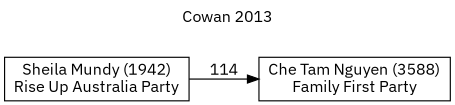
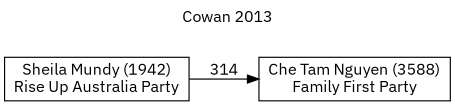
  digraph {
    label="Cowan 2013"
    labelloc=t
    mclimit=10
    rankdir=LR
    fontname="IBM Plex Sans"
    node [shape=box fontname="IBM Plex Sans"]
    n1 [label="Che Tam Nguyen (3588)\nFamily First Party"]
    n2 [label="Sheila Mundy (1942)\nRise Up Australia Party"]
-   n2 -> n1 [label=114 fontname="IBM Plex Sans"]
+   n2 -> n1 [label=314 fontname="IBM Plex Sans"]
  }
